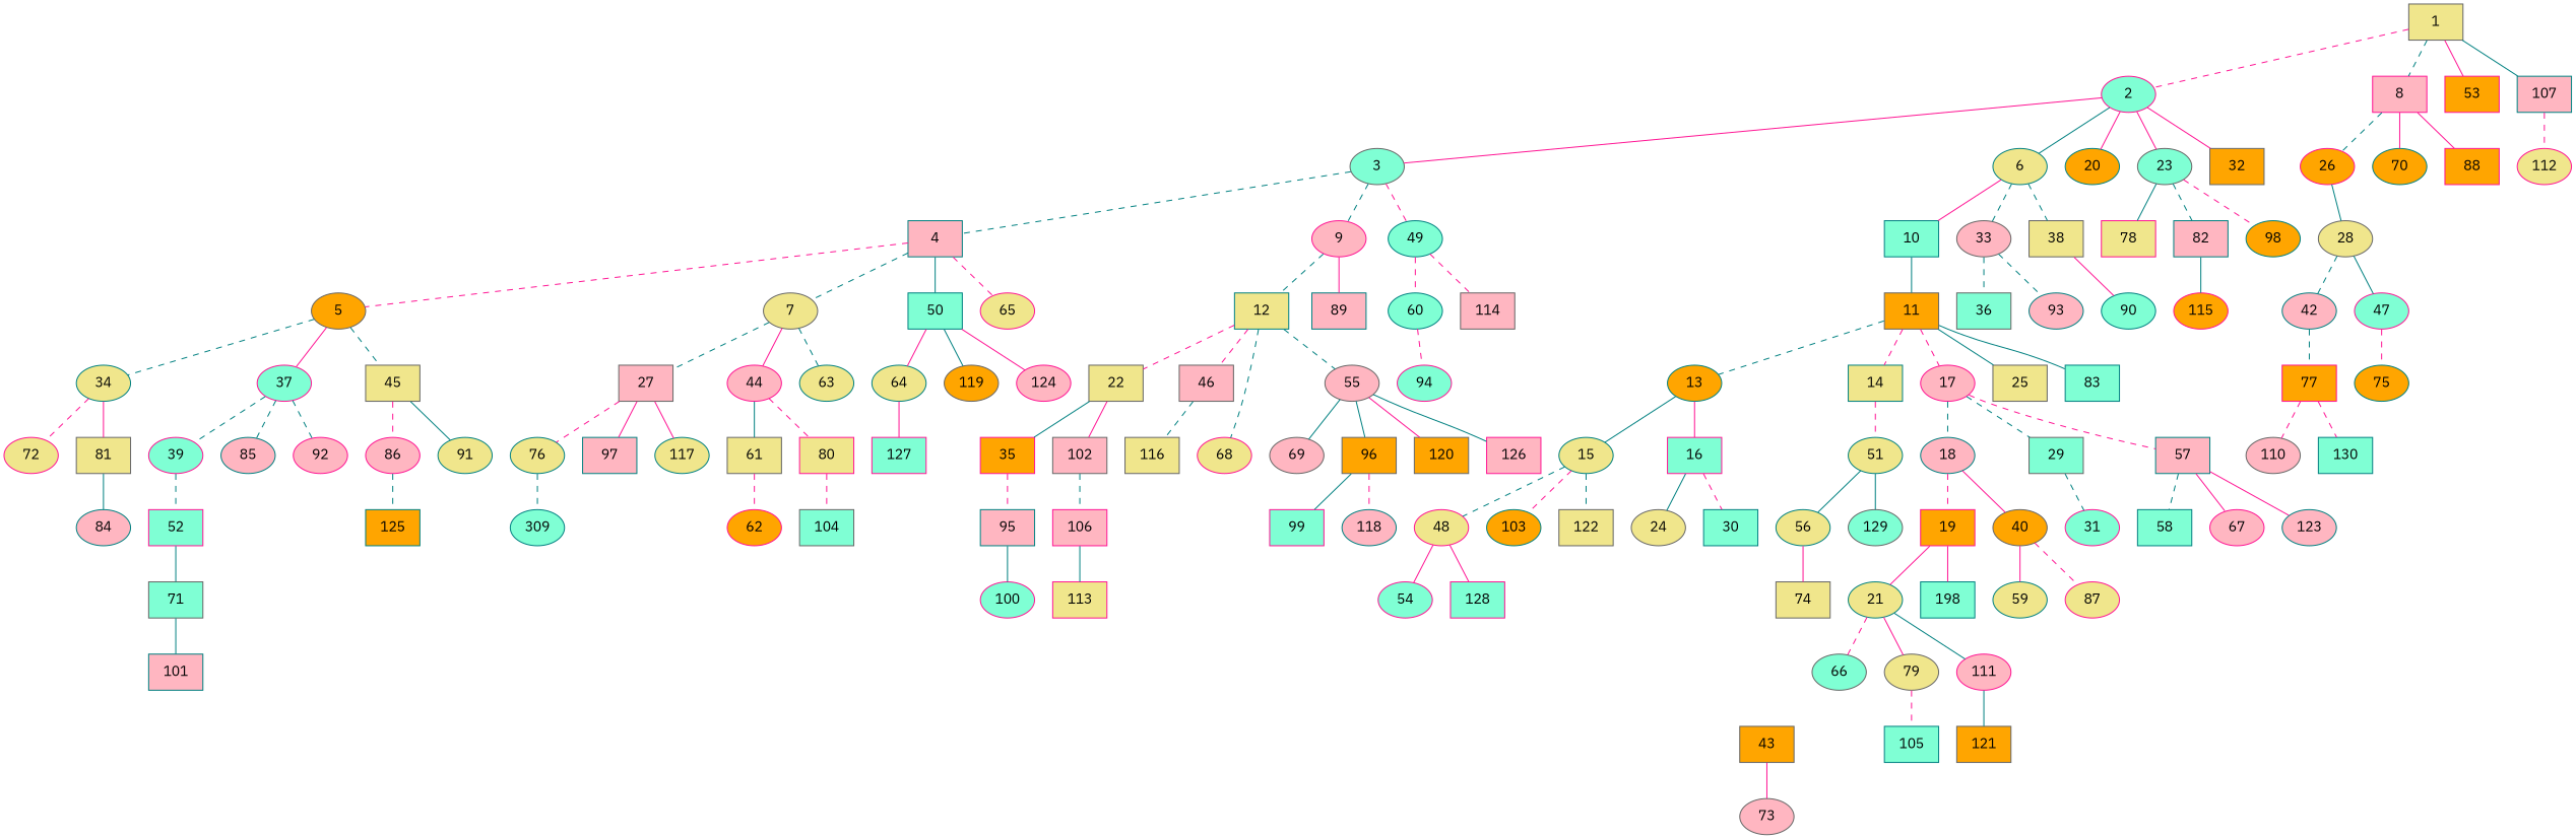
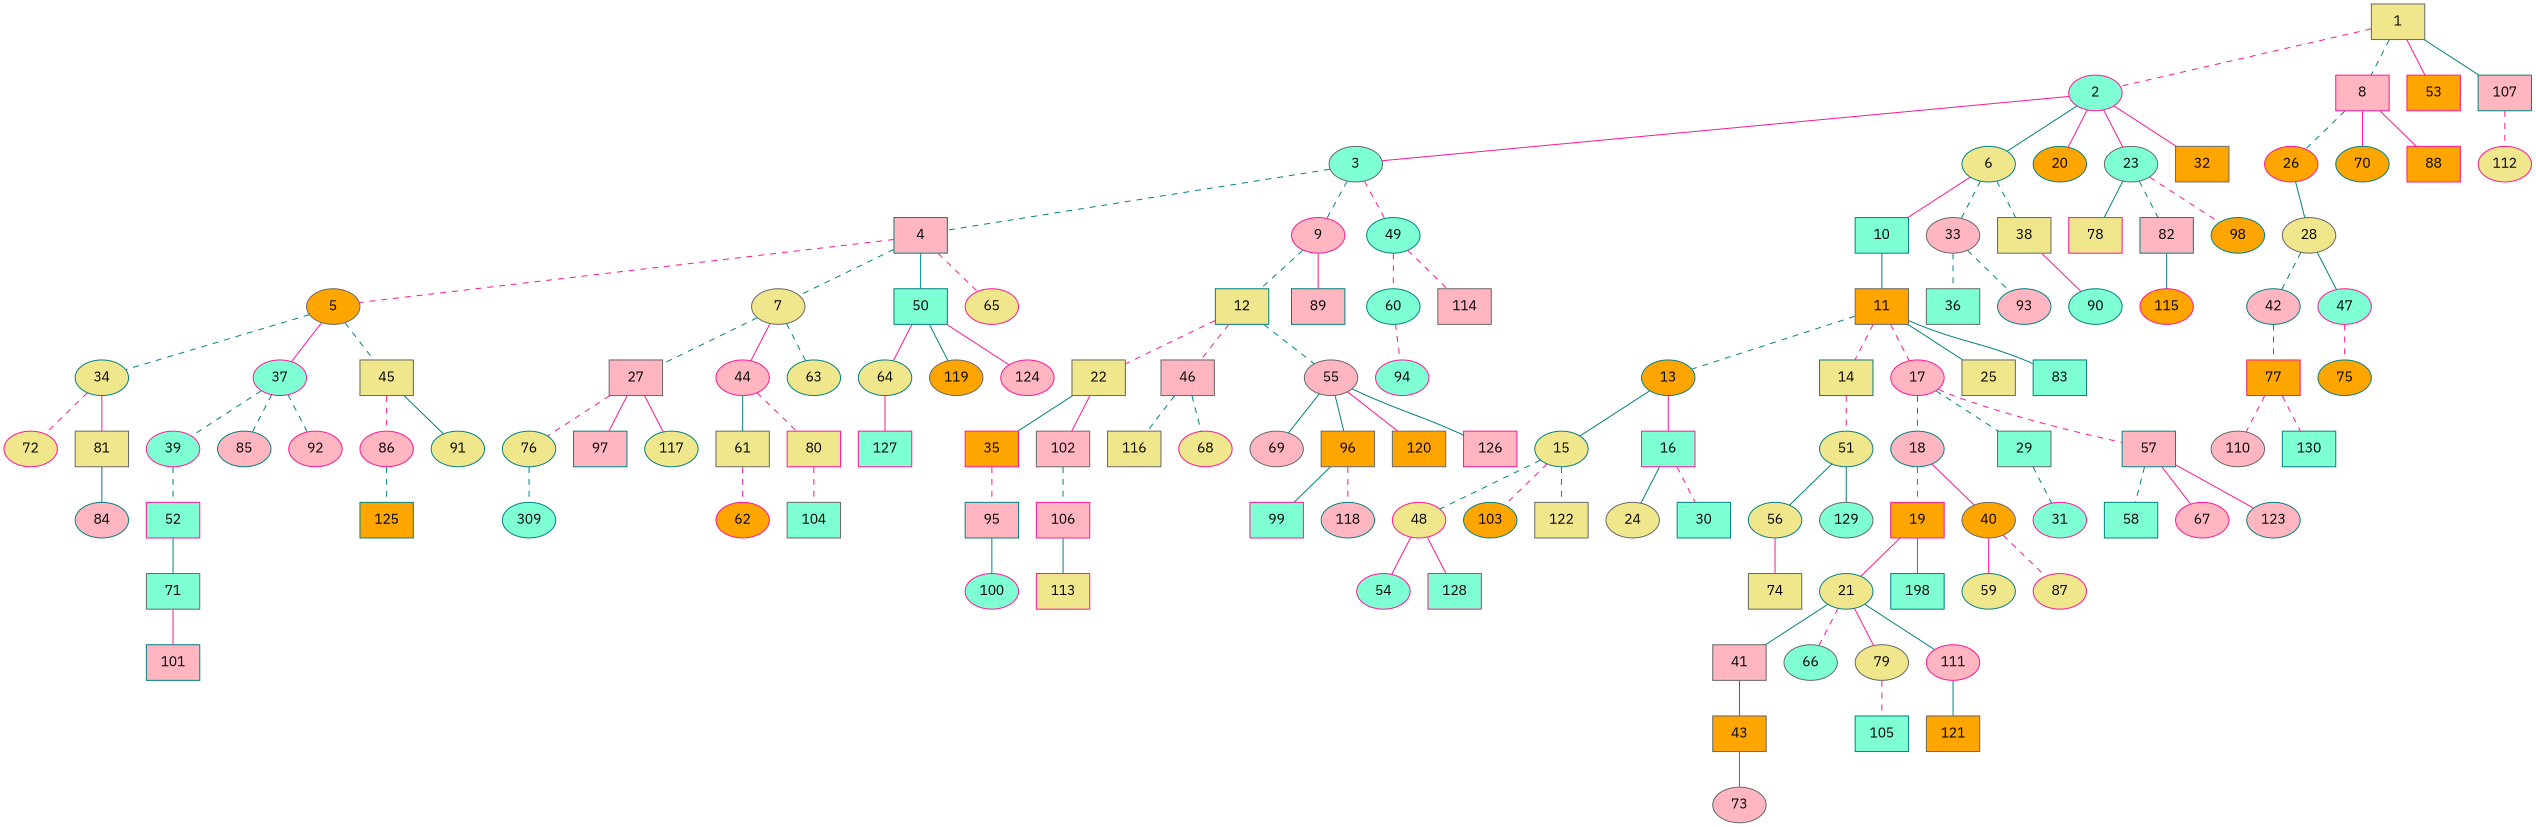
  graph {
    fontname="IBM Plex Sans"
    node [color=teal fillcolor=khaki fontname="IBM Plex Sans" shape=ellipse style=filled]
    edge [color=teal fontname="IBM Plex Sans" style=dashed]
    1 [color=gray40 shape=box]
    2 [color=deeppink fillcolor=aquamarine]
    8 [color=deeppink fillcolor=lightpink shape=box]
    53 [color=deeppink fillcolor=orange shape=box]
    107 [fillcolor=lightpink shape=box]
    3 [color=gray40 fillcolor=aquamarine]
    6
    20 [fillcolor=orange]
    23 [color=gray40 fillcolor=aquamarine]
    32 [color=gray40 fillcolor=orange shape=box]
    26 [color=deeppink fillcolor=orange]
    70 [fillcolor=orange]
    88 [color=deeppink fillcolor=orange shape=box]
    112 [color=deeppink]
    4 [fillcolor=lightpink shape=box]
    9 [color=deeppink fillcolor=lightpink]
    49 [fillcolor=aquamarine]
    10 [fillcolor=aquamarine shape=box]
    33 [color=gray40 fillcolor=lightpink]
    38 [color=gray40 shape=box]
    78 [color=deeppink shape=box]
    82 [fillcolor=lightpink shape=box]
    98 [fillcolor=orange]
    5 [color=gray40 fillcolor=orange]
    7 [color=gray40]
    50 [fillcolor=aquamarine shape=box]
    65 [color=deeppink]
    12 [shape=box]
    89 [fillcolor=lightpink shape=box]
    60 [fillcolor=aquamarine]
    114 [color=gray40 fillcolor=lightpink shape=box]
    34
    37 [color=deeppink fillcolor=aquamarine]
    45 [color=gray40 shape=box]
    27 [color=gray40 fillcolor=lightpink shape=box]
    44 [color=deeppink fillcolor=lightpink]
    63
    64
    119 [color=gray40 fillcolor=orange]
    124 [color=deeppink fillcolor=lightpink]
    72 [color=deeppink]
    81 [color=gray40 shape=box]
    39 [color=deeppink fillcolor=aquamarine]
    85 [fillcolor=lightpink]
    92 [color=deeppink fillcolor=lightpink]
    86 [color=deeppink fillcolor=lightpink]
    91
    11 [color=gray40 fillcolor=orange shape=box]
    36 [color=gray40 fillcolor=aquamarine shape=box]
    93 [fillcolor=lightpink]
    90 [fillcolor=aquamarine]
    76
    97 [fillcolor=lightpink shape=box]
    117
    61 [color=gray40 shape=box]
    80 [color=deeppink shape=box]
    28 [color=gray40]
    22 [color=gray40 shape=box]
    46 [color=gray40 fillcolor=lightpink shape=box]
    55 [color=gray40 fillcolor=lightpink]
    13 [fillcolor=orange]
    14 [shape=box]
    17 [color=deeppink fillcolor=lightpink]
    25 [color=gray40 shape=box]
    83 [fillcolor=aquamarine shape=box]
    15
    16 [color=deeppink fillcolor=aquamarine shape=box]
    51
    18 [fillcolor=lightpink]
    29 [color=gray40 fillcolor=aquamarine shape=box]
    57 [fillcolor=lightpink shape=box]
    35 [color=deeppink fillcolor=orange shape=box]
    102 [color=gray40 fillcolor=lightpink shape=box]
    68 [color=deeppink]
    116 [color=gray40 shape=box]
    69 [color=gray40 fillcolor=lightpink]
    96 [color=gray40 fillcolor=orange shape=box]
    120 [color=gray40 fillcolor=orange shape=box]
    126 [color=deeppink fillcolor=lightpink shape=box]
    48 [color=deeppink]
    103 [fillcolor=orange]
    122 [color=gray40 shape=box]
    24 [color=gray40]
    30 [fillcolor=aquamarine shape=box]
    56
    129 [color=gray40 fillcolor=aquamarine]
    54 [color=deeppink fillcolor=aquamarine]
    128 [color=deeppink fillcolor=aquamarine shape=box]
    19 [color=deeppink fillcolor=orange shape=box]
    40 [color=gray40 fillcolor=orange]
    31 [color=deeppink fillcolor=aquamarine]
    58 [fillcolor=aquamarine shape=box]
    67 [color=deeppink fillcolor=lightpink]
    123 [fillcolor=lightpink]
    21
    n96 [fillcolor=aquamarine label=198 shape=box]
    59
    87 [color=deeppink]
+   41 [color=gray40 fillcolor=lightpink shape=box]
    66 [color=gray40 fillcolor=aquamarine]
    79 [color=gray40]
    111 [color=deeppink fillcolor=lightpink]
    43 [color=gray40 fillcolor=orange shape=box]
    105 [fillcolor=aquamarine shape=box]
    121 [color=gray40 fillcolor=orange shape=box]
    95 [fillcolor=lightpink shape=box]
    106 [color=deeppink fillcolor=lightpink shape=box]
    115 [color=deeppink fillcolor=orange]
    42 [fillcolor=lightpink]
    47 [color=deeppink fillcolor=aquamarine]
    n111 [fillcolor=aquamarine label=309]
    77 [color=deeppink fillcolor=orange shape=box]
    75 [fillcolor=orange]
    84 [fillcolor=lightpink]
    100 [color=deeppink fillcolor=aquamarine]
    52 [color=deeppink fillcolor=aquamarine shape=box]
    71 [color=gray40 fillcolor=aquamarine shape=box]
    73 [color=gray40 fillcolor=lightpink]
    110 [color=gray40 fillcolor=lightpink]
    130 [fillcolor=aquamarine shape=box]
    62 [color=deeppink fillcolor=orange]
    104 [color=gray40 fillcolor=aquamarine shape=box]
    125 [fillcolor=orange shape=box]
    94 [color=deeppink fillcolor=aquamarine]
    127 [color=deeppink fillcolor=aquamarine shape=box]
    74 [color=gray40 shape=box]
    101 [fillcolor=lightpink shape=box]
    99 [color=deeppink fillcolor=aquamarine shape=box]
    118 [fillcolor=lightpink]
    113 [color=deeppink shape=box]
    1 -- 2 [color=deeppink]
    1 -- 8
    1 -- 53 [color=deeppink style=solid]
    1 -- 107 [style=solid]
    2 -- 3 [color=deeppink style=solid]
    2 -- 6 [style=solid]
    2 -- 20 [color=deeppink style=solid]
    2 -- 23 [color=deeppink style=solid]
    2 -- 32 [color=deeppink style=solid]
    8 -- 26
    8 -- 70 [color=deeppink style=solid]
    8 -- 88 [color=deeppink style=solid]
    107 -- 112 [color=deeppink]
    3 -- 4
    3 -- 9
    3 -- 49 [color=deeppink]
    6 -- 10 [color=deeppink style=solid]
    6 -- 33
    6 -- 38
    23 -- 78 [style=solid]
    23 -- 82
    23 -- 98 [color=deeppink]
    26 -- 28 [style=solid]
    4 -- 5 [color=deeppink]
    4 -- 7
    4 -- 50 [style=solid]
    4 -- 65 [color=deeppink]
    9 -- 12
    9 -- 89 [color=deeppink style=solid]
    49 -- 60 [color=deeppink]
    49 -- 114 [color=deeppink]
    10 -- 11 [style=solid]
    33 -- 36
    33 -- 93
    38 -- 90 [color=deeppink style=solid]
    82 -- 115 [style=solid]
    5 -- 34
    5 -- 37 [color=deeppink style=solid]
    5 -- 45
    7 -- 27
    7 -- 44 [color=deeppink style=solid]
    7 -- 63
    50 -- 64 [color=deeppink style=solid]
    50 -- 119 [style=solid]
    50 -- 124 [color=deeppink style=solid]
    12 -- 22 [color=deeppink]
    12 -- 46 [color=deeppink]
    12 -- 55
    60 -- 94 [color=deeppink]
    34 -- 72 [color=deeppink]
    34 -- 81 [color=deeppink style=solid]
    37 -- 39
    37 -- 85
    37 -- 92
    45 -- 86 [color=deeppink]
    45 -- 91 [style=solid]
    27 -- 76 [color=deeppink]
    27 -- 97 [color=deeppink style=solid]
    27 -- 117 [color=deeppink style=solid]
    44 -- 61 [style=solid]
    44 -- 80 [color=deeppink]
    64 -- 127 [color=deeppink style=solid]
    81 -- 84 [style=solid]
    39 -- 52
    86 -- 125
    11 -- 13
    11 -- 14 [color=deeppink]
    11 -- 17 [color=deeppink]
    11 -- 25 [style=solid]
    11 -- 83 [style=solid]
    76 -- n111
    61 -- 62 [color=deeppink]
    80 -- 104 [color=deeppink]
    28 -- 42
    28 -- 47 [style=solid]
    22 -- 35 [style=solid]
    22 -- 102 [color=deeppink style=solid]
-   12 -- 68
+   46 -- 68
    46 -- 116
    55 -- 69 [style=solid]
    55 -- 96 [style=solid]
    55 -- 120 [color=deeppink style=solid]
    55 -- 126 [style=solid]
    13 -- 15 [style=solid]
    13 -- 16 [color=deeppink style=solid]
    14 -- 51 [color=deeppink]
    17 -- 18
    17 -- 29
    17 -- 57 [color=deeppink]
    15 -- 48
    15 -- 103 [color=deeppink]
    15 -- 122
    16 -- 24 [style=solid]
    16 -- 30 [color=deeppink]
    51 -- 56 [style=solid]
    51 -- 129 [style=solid]
    18 -- 19 [color=deeppink]
    18 -- 40 [color=deeppink style=solid]
    29 -- 31
    57 -- 58
    57 -- 67 [color=deeppink style=solid]
    57 -- 123 [color=deeppink style=solid]
    35 -- 95 [color=deeppink]
    102 -- 106
    96 -- 99 [style=solid]
    96 -- 118 [color=deeppink]
    48 -- 54 [color=deeppink style=solid]
    48 -- 128 [color=deeppink style=solid]
    56 -- 74 [color=deeppink style=solid]
    19 -- 21 [color=deeppink style=solid]
    19 -- n96 [color=deeppink style=solid]
    40 -- 59 [color=deeppink style=solid]
    40 -- 87 [color=deeppink]
+   21 -- 41 [style=solid]
    21 -- 66 [color=deeppink]
    21 -- 79 [color=deeppink style=solid]
    21 -- 111 [style=solid]
+   41 -- 43 [style=solid]
    79 -- 105 [color=deeppink]
    111 -- 121 [style=solid]
    43 -- 73 [color=deeppink style=solid]
    95 -- 100 [style=solid]
    106 -- 113 [style=solid]
    42 -- 77
    47 -- 75 [color=deeppink]
    77 -- 110 [color=deeppink]
    77 -- 130 [color=deeppink]
    52 -- 71 [style=solid]
-   71 -- 101 [style=solid]
+   71 -- 101 [color=deeppink style=solid]
  }
